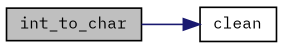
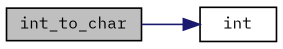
  digraph {
    rankdir=LR
    fontname="IBM Plex Mono"
    node [color=black fontname="IBM Plex Mono" fontsize=10 shape=record style=filled]
    n1 [fillcolor=grey75 fontcolor=black height=0.2 label=int_to_char width=0.4]
-   n2 [fillcolor=white height=0.2 label=clean width=0.4]
+   n2 [fillcolor=white height=0.2 label=int width=0.4]
    n1 -> n2 [color=midnightblue fontname="IBM Plex Mono" fontsize=10 labelfontname=Helvetica labelfontsize=10 style=solid]
  }
